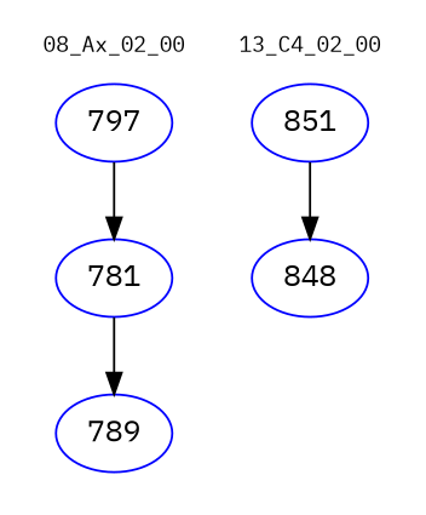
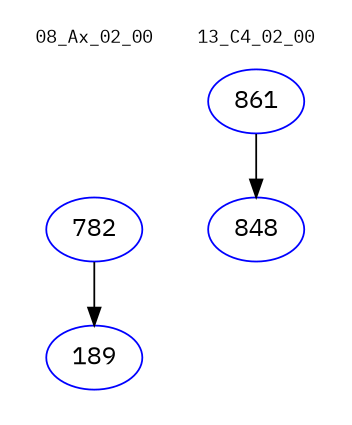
  digraph {
    fontname="IBM Plex Mono"
    node [color=blue fontname="IBM Plex Mono"]
    edge [color=black fontname="IBM Plex Mono"]
-   n1 [label=797]
-   n2 [label=781]
-   n3 [label=789]
-   n4 [label=851]
+   n2 [label=782]
+   n3 [label=189]
+   n4 [label=861]
    n5 [label=848]
    subgraph cluster_1 {
      color=white
      fontsize=10
      label="08_Ax_02_00"
-     n1
      n2
      n3
    }
    subgraph cluster_2 {
      color=white
      fontsize=10
      label="13_C4_02_00"
      n4
      n5
    }
-   n1 -> n2
    n2 -> n3
    n4 -> n5
  }
